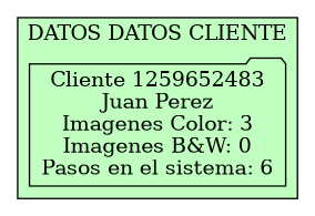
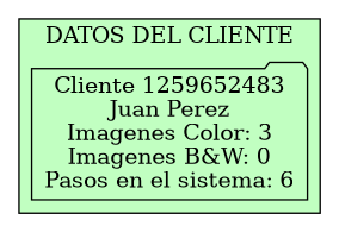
  digraph {
    rankdir=LR
    n1 [label="Cliente 1259652483\n Juan Perez \nImagenes Color: 3\nImagenes B&W: 0\nPasos en el sistema: 6" shape=folder]
    subgraph cluster_1 {
      bgcolor=darkseagreen1
-     label="DATOS DATOS CLIENTE"
+     label="DATOS DEL CLIENTE"
      n1
    }
  }
